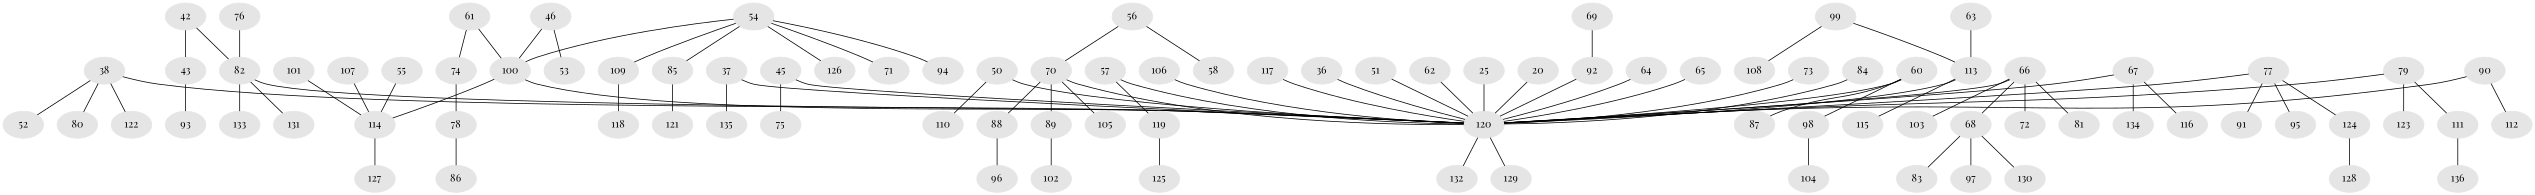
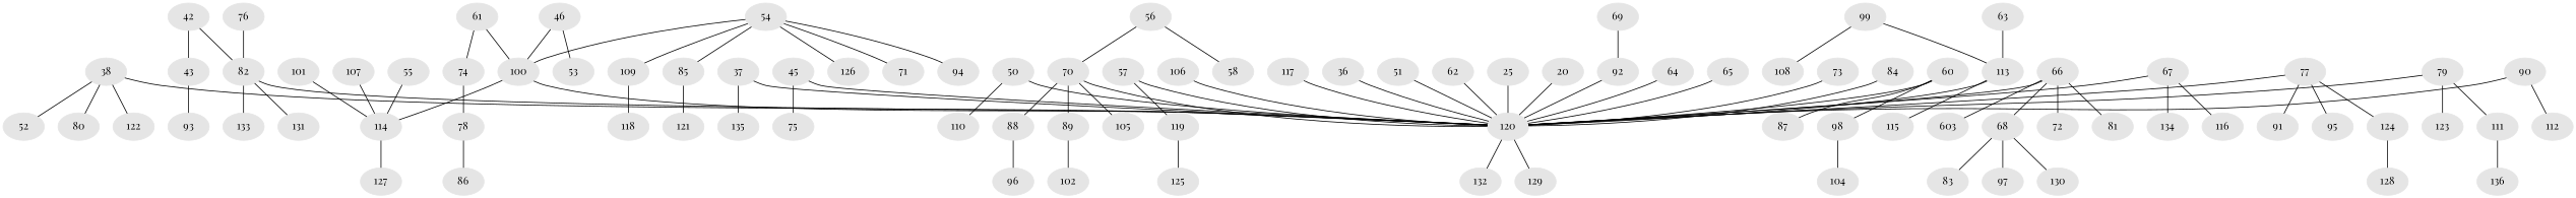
  graph {
    fontname="Playfair Display"
    node [color=gray90 fontname="Playfair Display" style=filled]
    edge [fontname="Playfair Display"]
    120 [super="+6+59"]
    129
    132
    25
    n5 [label=20]
    36
    37
    135
    38
    52
    80
    122
    42
    43
    82 [super="+34+22"]
    93
    131
    133
    45
    75
    46
    53
    100 [super="+19+13"]
    114 [super="+21+20+30"]
    50 [super="+47"]
    110
    51
    54 [super="+40"]
    71
    85
    94
    109
    126
    121
    118
    127
    55
    56
    58
    70 [super="+27"]
    88
    89
    105
    57
    119
    125
    60 [super="+10"]
    87
    98
    104
    61
    74
    78
    62
    113 [super="+23"]
    115
    63
    64
    65
    66 [super="+28"]
    68
    72
    81
-   103
+   103 [label=603]
    83
    97
    130
    67 [super="+4"]
    116
    134
    92 [super="+32"]
    69
    96
    102
    73
    86
    76
    77 [super="+41"]
    91
    95
    124
    128
    79 [super="+49"]
    111
    123
    136
    84
    90
    112
    99
    108
    101
    106
    107
    117
    120 -- 129
    120 -- 132
    25 -- 120
    n5 -- 120
    36 -- 120
    37 -- 120
    37 -- 135
    38 -- 120
    38 -- 52
    38 -- 80
    38 -- 122
    42 -- 43
    42 -- 82
    43 -- 93
    82 -- 120
    82 -- 131
    82 -- 133
    45 -- 120
    45 -- 75
    46 -- 53
    46 -- 100
    100 -- 120
    100 -- 114
    114 -- 127
    50 -- 120
    50 -- 110
    51 -- 120
    54 -- 100
    54 -- 71
    54 -- 85
    54 -- 94
    54 -- 109
    54 -- 126
    85 -- 121
    109 -- 118
    55 -- 114
    56 -- 58
    56 -- 70
    70 -- 120
    70 -- 88
    70 -- 89
    70 -- 105
    88 -- 96
    89 -- 102
    57 -- 120
    57 -- 119
    119 -- 125
    60 -- 120
    60 -- 87
    60 -- 98
    98 -- 104
    61 -- 100
    61 -- 74
    74 -- 78
    78 -- 86
    62 -- 120
    113 -- 120
    113 -- 115
    63 -- 113
    64 -- 120
    65 -- 120
    66 -- 120
    66 -- 68
    66 -- 72
    66 -- 81
    66 -- 103
    68 -- 83
    68 -- 97
    68 -- 130
    67 -- 120
    67 -- 116
    67 -- 134
    92 -- 120
    69 -- 92
    73 -- 120
    76 -- 82
    77 -- 120
    77 -- 91
    77 -- 95
    77 -- 124
    124 -- 128
    79 -- 120
    79 -- 111
    79 -- 123
    111 -- 136
    84 -- 120
    90 -- 120
    90 -- 112
    99 -- 113
    99 -- 108
    101 -- 114
    106 -- 120
    107 -- 114
    117 -- 120
  }
